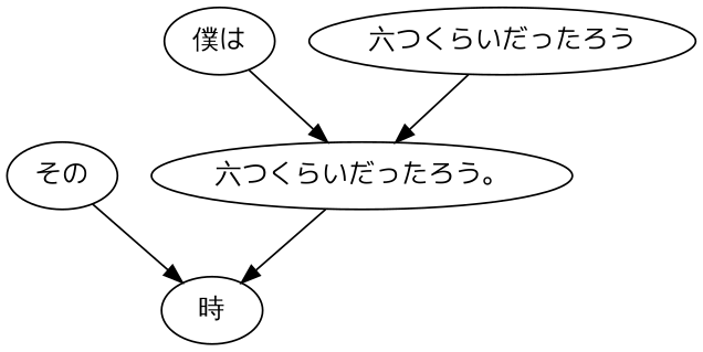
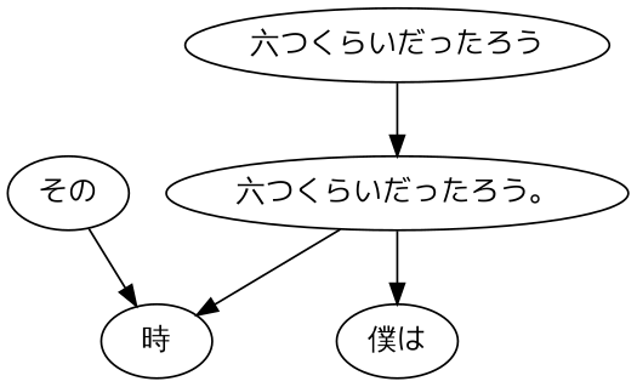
  digraph {
    fontname="Liberation Mono"
    node [fontname="Liberation Mono"]
    edge [fontname="Liberation Mono"]
    n1 [label="その"]
    n2 [label="時"]
    n3 [label="六つくらいだったろう。"]
    n4 [label="僕は"]
    n5 [label="六つくらいだったろう"]
    n1 -> n2
    n3 -> n2
-   n4 -> n3
+   n3 -> n4
    n5 -> n3
  }
